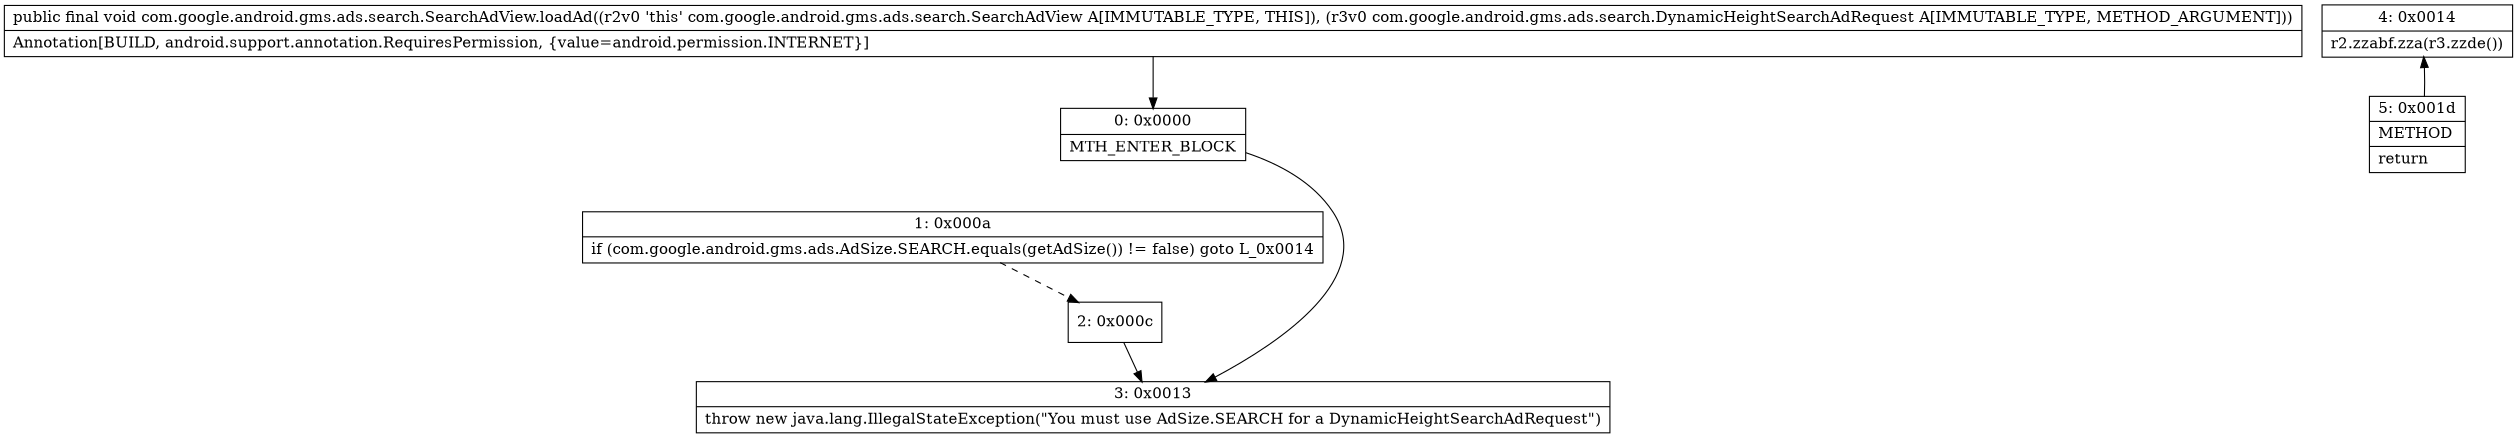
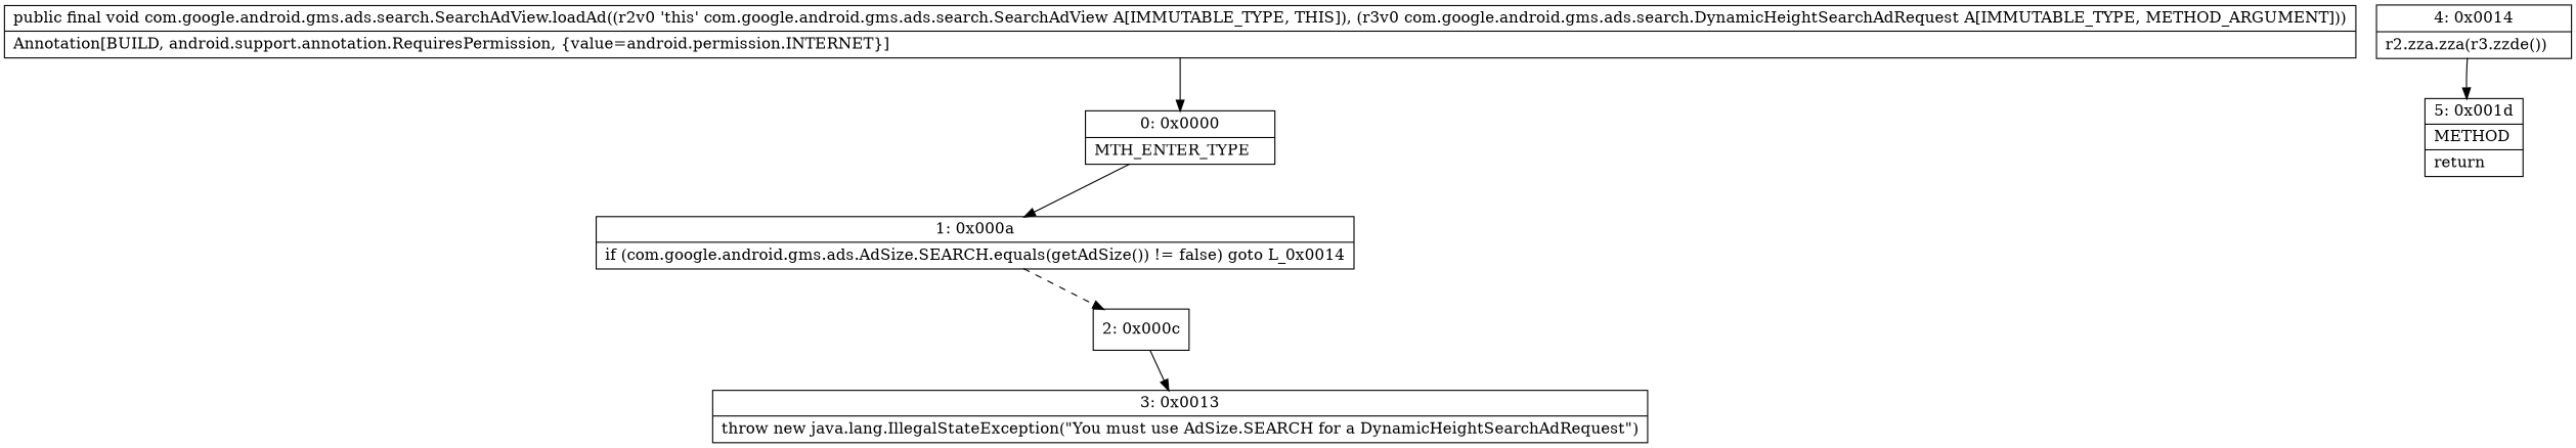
  digraph {
    node [shape=record]
-   n1 [label="{0\:\ 0x0000|MTH_ENTER_BLOCK\l}"]
+   n1 [label="{0\:\ 0x0000|MTH_ENTER_TYPE\l}"]
    n2 [label="{1\:\ 0x000a|if (com.google.android.gms.ads.AdSize.SEARCH.equals(getAdSize()) != false) goto L_0x0014\l}"]
    n3 [label="{2\:\ 0x000c}"]
    n4 [label="{3\:\ 0x0013|throw new java.lang.IllegalStateException(\"You must use AdSize.SEARCH for a DynamicHeightSearchAdRequest\")\l}"]
-   n5 [label="{4\:\ 0x0014|r2.zzabf.zza(r3.zzde())\l}"]
+   n5 [label="{4\:\ 0x0014|r2.zza.zza(r3.zzde())\l}"]
    n6 [label="{5\:\ 0x001d|METHOD\l|return\l}"]
    n7 [label="{public final void com.google.android.gms.ads.search.SearchAdView.loadAd((r2v0 'this' com.google.android.gms.ads.search.SearchAdView A[IMMUTABLE_TYPE, THIS]), (r3v0 com.google.android.gms.ads.search.DynamicHeightSearchAdRequest A[IMMUTABLE_TYPE, METHOD_ARGUMENT]))  | Annotation[BUILD, android.support.annotation.RequiresPermission, \{value=android.permission.INTERNET\}]\l}"]
-   n1 -> n4
+   n1 -> n2
    n2 -> n3 [style=dashed]
    n3 -> n4
-   n6 -> n5
+   n5 -> n6
    n7 -> n1
  }
